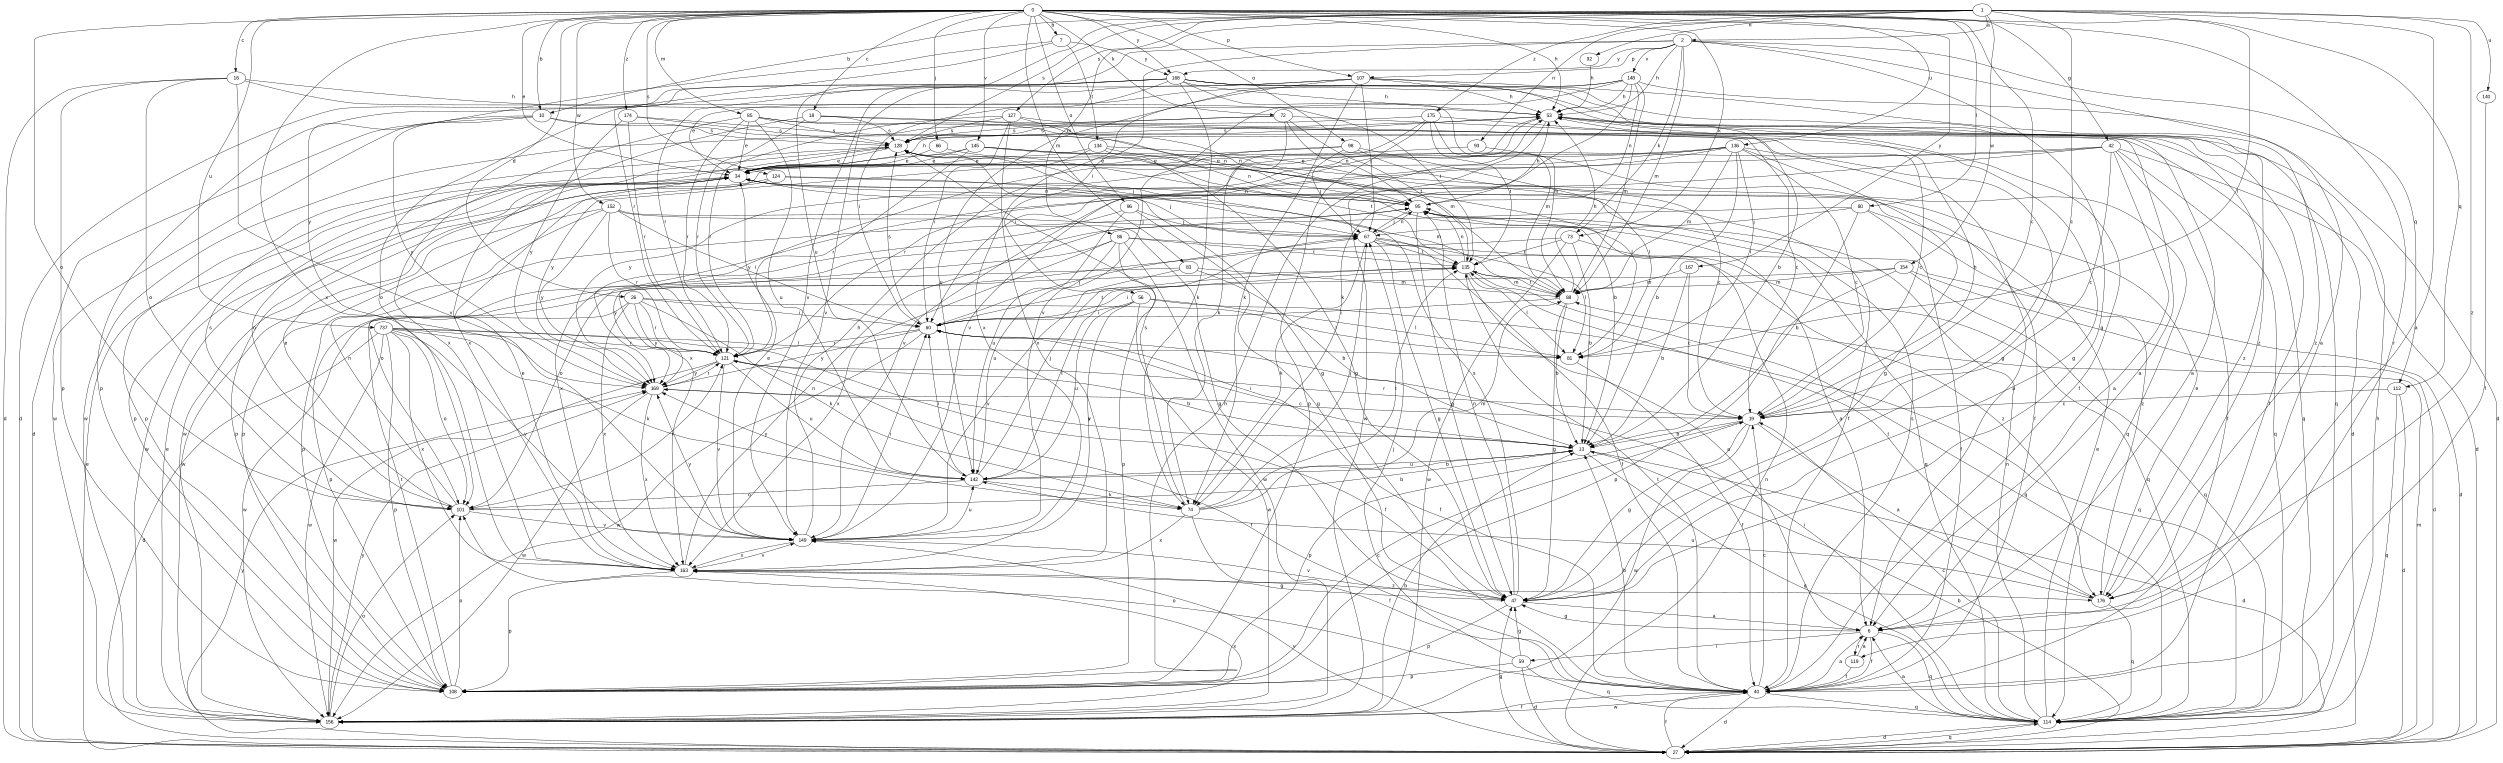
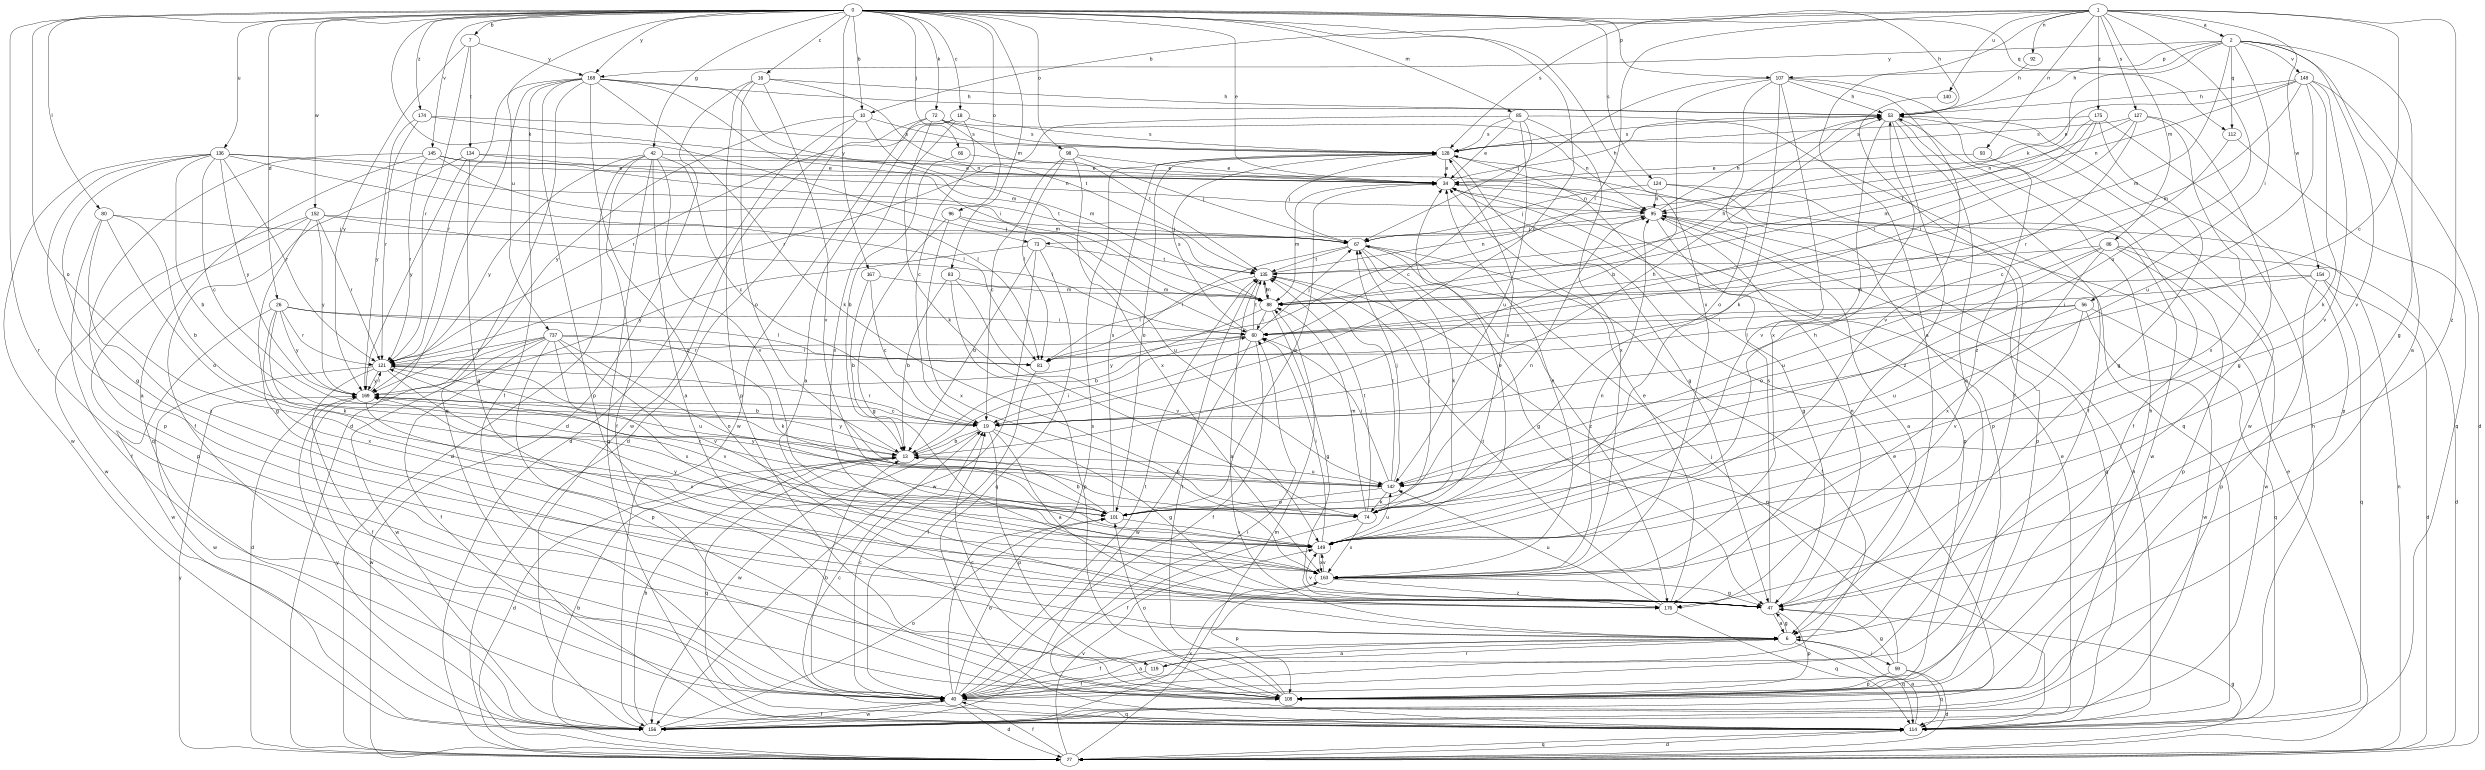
  strict digraph {
    fontname="Liberation Sans"
    node [fontname="Liberation Sans"]
    edge [fontname="Liberation Sans"]
    0
    7
    10
    16
    18
    19
    26
    34
    42
    53
    66
    72
    73
    80
    83
    85
    96
    98
    101
    107
    112
    119
    124
    136
    n25 [label=737]
    145
    152
    163
    167
    168
    174
    121
    134
    169
    128
    88
    27
    156
    149
    108
    135
    6
    176
    47
    13
    81
    60
    74
    95
    40
    114
    67
    142
    1
    2
    86
    92
    93
    127
    140
    154
    175
    56
    148
    59
    0 -> 7 [label=b]
    0 -> 10 [label=b]
    0 -> 16 [label=c]
    0 -> 18 [label=c]
    0 -> 19 [label=c]
    0 -> 26 [label=d]
    0 -> 34 [label=e]
    0 -> 42 [label=g]
    0 -> 53 [label=h]
    0 -> 66 [label=j]
    0 -> 72 [label=k]
    0 -> 73 [label=k]
    0 -> 80 [label=l]
    0 -> 83 [label=m]
    0 -> 85 [label=m]
    0 -> 96 [label=o]
    0 -> 98 [label=o]
    0 -> 101 [label=o]
    0 -> 107 [label=p]
    0 -> 112 [label=q]
    0 -> 119 [label=r]
    0 -> 124 [label=s]
    0 -> 136 [label=u]
    0 -> n25 [label=u]
    0 -> 145 [label=v]
    0 -> 152 [label=w]
    0 -> 163 [label=x]
    0 -> 167 [label=y]
    0 -> 168 [label=y]
    0 -> 174 [label=z]
    7 -> 168 [label=y]
    7 -> 121 [label=r]
    7 -> 134 [label=t]
    7 -> 169 [label=y]
    10 -> 169 [label=y]
    10 -> 128 [label=s]
    10 -> 88 [label=m]
    10 -> 27 [label=d]
    10 -> 156 [label=w]
    16 -> 53 [label=h]
    16 -> 101 [label=o]
    16 -> 27 [label=d]
    16 -> 149 [label=v]
    16 -> 108 [label=p]
    16 -> 135 [label=t]
    18 -> 19 [label=c]
    18 -> 163 [label=x]
    18 -> 121 [label=r]
    18 -> 128 [label=s]
    18 -> 6 [label=a]
    19 -> 53 [label=h]
    19 -> 121 [label=r]
    19 -> 156 [label=w]
    19 -> 108 [label=p]
    19 -> 176 [label=a]
    19 -> 47 [label=g]
    19 -> 13 [label=b]
    26 -> 163 [label=x]
    26 -> 121 [label=r]
    26 -> 169 [label=y]
    26 -> 156 [label=w]
    26 -> 81 [label=l]
    26 -> 60 [label=i]
    26 -> 74 [label=k]
    34 -> 53 [label=h]
    34 -> 88 [label=m]
    34 -> 108 [label=p]
    34 -> 95 [label=n]
    42 -> 19 [label=c]
    42 -> 34 [label=e]
    42 -> 169 [label=y]
    42 -> 27 [label=d]
    42 -> 149 [label=v]
    42 -> 6 [label=a]
    42 -> 40 [label=f]
    42 -> 114 [label=q]
    53 -> 128 [label=s]
    53 -> 156 [label=w]
    53 -> 149 [label=v]
    53 -> 6 [label=a]
    53 -> 176 [label=z]
    53 -> 40 [label=f]
    66 -> 34 [label=e]
    66 -> 13 [label=b]
    72 -> 128 [label=s]
    72 -> 27 [label=d]
    72 -> 156 [label=w]
    72 -> 135 [label=t]
    72 -> 74 [label=k]
    72 -> 95 [label=n]
    73 -> 169 [label=y]
    73 -> 156 [label=w]
    73 -> 135 [label=t]
    73 -> 13 [label=b]
    73 -> 114 [label=q]
    80 -> 101 [label=o]
    80 -> 176 [label=z]
    80 -> 13 [label=b]
    80 -> 40 [label=f]
    80 -> 67 [label=j]
    83 -> 88 [label=m]
    83 -> 149 [label=v]
    83 -> 108 [label=p]
    83 -> 13 [label=b]
    85 -> 19 [label=c]
    85 -> 34 [label=e]
    85 -> 163 [label=x]
    85 -> 121 [label=r]
    85 -> 128 [label=s]
    85 -> 114 [label=q]
    85 -> 142 [label=u]
    96 -> 163 [label=x]
    96 -> 47 [label=g]
    96 -> 67 [label=j]
    96 -> 142 [label=u]
    98 -> 19 [label=c]
    98 -> 34 [label=e]
    98 -> 163 [label=x]
    98 -> 81 [label=l]
    98 -> 67 [label=j]
    101 -> 34 [label=e]
    101 -> 121 [label=r]
    101 -> 128 [label=s]
    101 -> 149 [label=v]
    101 -> 13 [label=b]
    101 -> 95 [label=n]
    107 -> 53 [label=h]
    107 -> 101 [label=o]
    107 -> 163 [label=x]
    107 -> 149 [label=v]
    107 -> 176 [label=z]
    107 -> 13 [label=b]
    107 -> 74 [label=k]
    107 -> 67 [label=j]
    112 -> 19 [label=c]
-   112 -> 27 [label=d]
    112 -> 114 [label=q]
    119 -> 6 [label=a]
    119 -> 40 [label=f]
    124 -> 156 [label=w]
    124 -> 108 [label=p]
    124 -> 95 [label=n]
    124 -> 67 [label=j]
    136 -> 19 [label=c]
    136 -> 34 [label=e]
    136 -> 121 [label=r]
    136 -> 169 [label=y]
    136 -> 88 [label=m]
    136 -> 156 [label=w]
    136 -> 6 [label=a]
    136 -> 47 [label=g]
    136 -> 13 [label=b]
    136 -> 81 [label=l]
    n25 -> 101 [label=o]
    n25 -> 163 [label=x]
    n25 -> 121 [label=r]
    n25 -> 27 [label=d]
    n25 -> 156 [label=w]
    n25 -> 149 [label=v]
    n25 -> 108 [label=p]
    n25 -> 81 [label=l]
    n25 -> 74 [label=k]
    n25 -> 40 [label=f]
    145 -> 34 [label=e]
    145 -> 121 [label=r]
    145 -> 108 [label=p]
    145 -> 135 [label=t]
    145 -> 81 [label=l]
    145 -> 114 [label=q]
    152 -> 121 [label=r]
    152 -> 169 [label=y]
    152 -> 156 [label=w]
    152 -> 108 [label=p]
    152 -> 47 [label=g]
    152 -> 60 [label=i]
    152 -> 67 [label=j]
    163 -> 34 [label=e]
    163 -> 149 [label=v]
    163 -> 108 [label=p]
    163 -> 176 [label=z]
    163 -> 47 [label=g]
    163 -> 95 [label=n]
    167 -> 19 [label=c]
    167 -> 88 [label=m]
    167 -> 13 [label=b]
    168 -> 53 [label=h]
    168 -> 121 [label=r]
    168 -> 88 [label=m]
    168 -> 27 [label=d]
    168 -> 108 [label=p]
    168 -> 176 [label=z]
    168 -> 60 [label=i]
    168 -> 74 [label=k]
    168 -> 40 [label=f]
    168 -> 114 [label=q]
    174 -> 121 [label=r]
    174 -> 169 [label=y]
    174 -> 128 [label=s]
    174 -> 95 [label=n]
    121 -> 169 [label=y]
    121 -> 156 [label=w]
    121 -> 149 [label=v]
    121 -> 13 [label=b]
    121 -> 40 [label=f]
    121 -> 142 [label=u]
    134 -> 34 [label=e]
    134 -> 169 [label=y]
    134 -> 47 [label=g]
    134 -> 95 [label=n]
    134 -> 40 [label=f]
    169 -> 19 [label=c]
    169 -> 163 [label=x]
    169 -> 121 [label=r]
    169 -> 156 [label=w]
    128 -> 34 [label=e]
    128 -> 101 [label=o]
    128 -> 108 [label=p]
    128 -> 47 [label=g]
    128 -> 67 [label=j]
    88 -> 53 [label=h]
    88 -> 135 [label=t]
    88 -> 47 [label=g]
    88 -> 13 [label=b]
    88 -> 60 [label=i]
    27 -> 34 [label=e]
    27 -> 169 [label=y]
    27 -> 88 [label=m]
    27 -> 149 [label=v]
    27 -> 47 [label=g]
    27 -> 13 [label=b]
    27 -> 95 [label=n]
    27 -> 40 [label=f]
    27 -> 114 [label=q]
    156 -> 34 [label=e]
    156 -> 101 [label=o]
    156 -> 163 [label=x]
    156 -> 169 [label=y]
    156 -> 13 [label=b]
    156 -> 40 [label=f]
    149 -> 34 [label=e]
    149 -> 53 [label=h]
    149 -> 163 [label=x]
    149 -> 169 [label=y]
    149 -> 60 [label=i]
    149 -> 142 [label=u]
    108 -> 19 [label=c]
    108 -> 53 [label=h]
    108 -> 101 [label=o]
    108 -> 135 [label=t]
    135 -> 88 [label=m]
    135 -> 6 [label=a]
    135 -> 81 [label=l]
    135 -> 95 [label=n]
    135 -> 114 [label=q]
    6 -> 119 [label=r]
    6 -> 47 [label=g]
    6 -> 40 [label=f]
    6 -> 114 [label=q]
    6 -> 59 [label=i]
    176 -> 34 [label=e]
    176 -> 135 [label=t]
    176 -> 114 [label=q]
    176 -> 142 [label=u]
    47 -> 128 [label=s]
    47 -> 149 [label=v]
    47 -> 108 [label=p]
    47 -> 6 [label=a]
    47 -> 95 [label=n]
    13 -> 169 [label=y]
    13 -> 27 [label=d]
    13 -> 60 [label=i]
    13 -> 114 [label=q]
    13 -> 142 [label=u]
    81 -> 40 [label=f]
    60 -> 121 [label=r]
    60 -> 169 [label=y]
    60 -> 128 [label=s]
    60 -> 156 [label=w]
    60 -> 135 [label=t]
    60 -> 40 [label=f]
    60 -> 67 [label=j]
    74 -> 163 [label=x]
    74 -> 128 [label=s]
    74 -> 88 [label=m]
    74 -> 135 [label=t]
    74 -> 40 [label=f]
    74 -> 67 [label=j]
    95 -> 53 [label=h]
    95 -> 6 [label=a]
    95 -> 47 [label=g]
    95 -> 114 [label=q]
    95 -> 67 [label=j]
    40 -> 19 [label=c]
    40 -> 101 [label=o]
    40 -> 128 [label=s]
    40 -> 27 [label=d]
    40 -> 156 [label=w]
    40 -> 135 [label=t]
    40 -> 6 [label=a]
    40 -> 13 [label=b]
    40 -> 114 [label=q]
    114 -> 19 [label=c]
    114 -> 34 [label=e]
    114 -> 53 [label=h]
    114 -> 27 [label=d]
    114 -> 6 [label=a]
    114 -> 60 [label=i]
    114 -> 95 [label=n]
    67 -> 135 [label=t]
    67 -> 176 [label=z]
    67 -> 47 [label=g]
    67 -> 81 [label=l]
    67 -> 74 [label=k]
-   67 -> 95 [label=n]
    67 -> 40 [label=f]
    142 -> 101 [label=o]
    142 -> 169 [label=y]
    142 -> 135 [label=t]
    142 -> 13 [label=b]
    142 -> 60 [label=i]
    142 -> 74 [label=k]
    142 -> 67 [label=j]
    1 -> 10 [label=b]
    1 -> 19 [label=c]
    1 -> 128 [label=s]
    1 -> 6 [label=a]
    1 -> 176 [label=z]
    1 -> 81 [label=l]
    1 -> 142 [label=u]
    1 -> 2 [label=a]
    1 -> 86 [label=m]
    1 -> 92 [label=n]
    1 -> 93 [label=n]
    1 -> 127 [label=s]
    1 -> 140 [label=u]
    1 -> 154 [label=w]
    1 -> 175 [label=z]
    2 -> 53 [label=h]
    2 -> 73 [label=k]
    2 -> 107 [label=p]
    2 -> 112 [label=q]
    2 -> 168 [label=y]
    2 -> 88 [label=m]
    2 -> 149 [label=v]
    2 -> 6 [label=a]
    2 -> 47 [label=g]
    2 -> 56 [label=i]
    2 -> 148 [label=v]
    86 -> 101 [label=o]
    86 -> 163 [label=x]
    86 -> 27 [label=d]
    86 -> 156 [label=w]
    86 -> 108 [label=p]
    86 -> 135 [label=t]
    86 -> 142 [label=u]
    92 -> 53 [label=h]
    93 -> 34 [label=e]
    93 -> 40 [label=f]
    127 -> 163 [label=x]
    127 -> 121 [label=r]
    127 -> 128 [label=s]
    127 -> 47 [label=g]
    127 -> 60 [label=i]
    127 -> 95 [label=n]
    140 -> 40 [label=f]
    154 -> 88 [label=m]
    154 -> 27 [label=d]
    154 -> 108 [label=p]
    154 -> 60 [label=i]
    154 -> 114 [label=q]
    175 -> 128 [label=s]
    175 -> 88 [label=m]
    175 -> 108 [label=p]
    175 -> 135 [label=t]
    175 -> 47 [label=g]
    175 -> 60 [label=i]
    56 -> 156 [label=w]
    56 -> 149 [label=v]
    56 -> 81 [label=l]
    56 -> 60 [label=i]
    56 -> 114 [label=q]
    56 -> 142 [label=u]
    148 -> 34 [label=e]
    148 -> 53 [label=h]
    148 -> 88 [label=m]
    148 -> 27 [label=d]
    148 -> 149 [label=v]
    148 -> 74 [label=k]
    148 -> 95 [label=n]
    148 -> 142 [label=u]
    59 -> 27 [label=d]
    59 -> 108 [label=p]
    59 -> 47 [label=g]
    59 -> 114 [label=q]
    59 -> 67 [label=j]
  }
